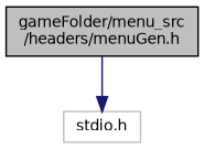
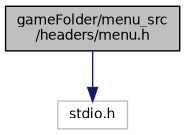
  digraph {
    node [fontname=Helvetica fontsize=10 shape=record style=filled]
-   n1 [color=black fillcolor=grey75 fontcolor=black height=0.2 label="gameFolder/menu_src\l/headers/menuGen.h" width=0.4]
+   n1 [color=black fillcolor=grey75 fontcolor=black height=0.2 label="gameFolder/menu_src\l/headers/menu.h" width=0.4]
    n2 [color=grey75 fillcolor=white height=0.2 label="stdio.h" width=0.4]
    n1 -> n2 [color=midnightblue fontname=Helvetica fontsize=10 labelfontname=Helvetica labelfontsize=10 style=solid]
  }
